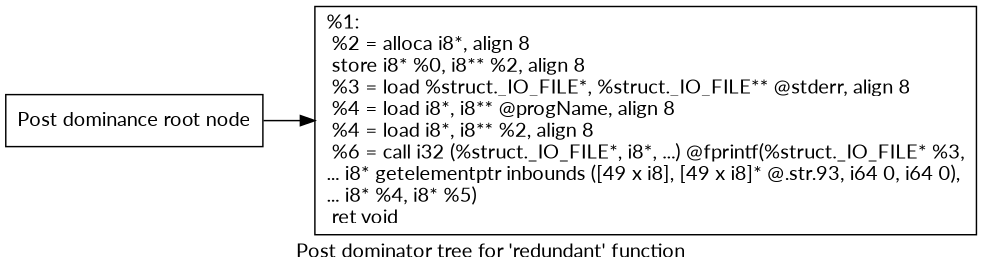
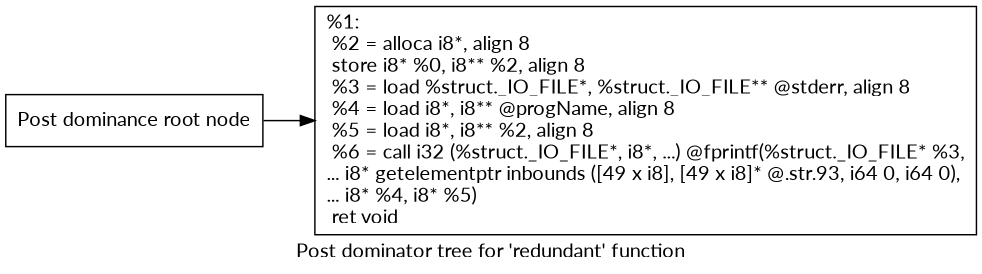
  digraph {
    label="Post dominator tree for 'redundant' function"
    rankdir=LR
    fontname=Lato
    node [shape=record fontname=Lato]
    n1 [label="{Post dominance root node}"]
-   n2 [label="{%1:\l  %2 = alloca i8*, align 8\l  store i8* %0, i8** %2, align 8\l  %3 = load %struct._IO_FILE*, %struct._IO_FILE** @stderr, align 8\l  %4 = load i8*, i8** @progName, align 8\l  %4 = load i8*, i8** %2, align 8\l  %6 = call i32 (%struct._IO_FILE*, i8*, ...) @fprintf(%struct._IO_FILE* %3,\l... i8* getelementptr inbounds ([49 x i8], [49 x i8]* @.str.93, i64 0, i64 0),\l... i8* %4, i8* %5)\l  ret void\l}"]
+   n2 [label="{%1:\l  %2 = alloca i8*, align 8\l  store i8* %0, i8** %2, align 8\l  %3 = load %struct._IO_FILE*, %struct._IO_FILE** @stderr, align 8\l  %4 = load i8*, i8** @progName, align 8\l  %5 = load i8*, i8** %2, align 8\l  %6 = call i32 (%struct._IO_FILE*, i8*, ...) @fprintf(%struct._IO_FILE* %3,\l... i8* getelementptr inbounds ([49 x i8], [49 x i8]* @.str.93, i64 0, i64 0),\l... i8* %4, i8* %5)\l  ret void\l}"]
    n1 -> n2 [fontname=Lato]
  }
